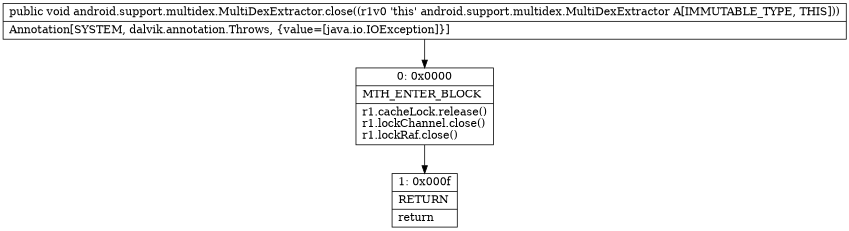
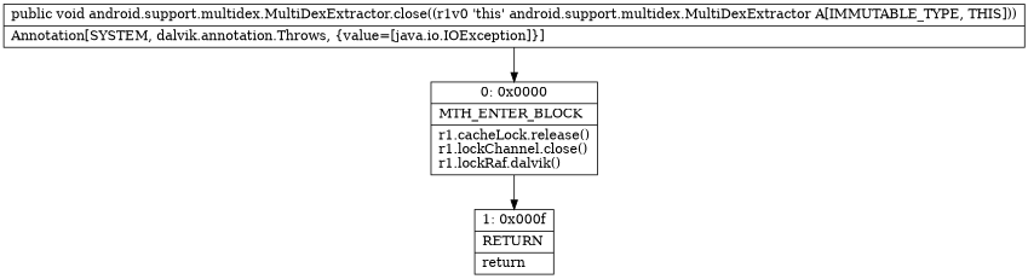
  digraph {
    node [shape=record]
-   n1 [label="{0\:\ 0x0000|MTH_ENTER_BLOCK\l|r1.cacheLock.release()\lr1.lockChannel.close()\lr1.lockRaf.close()\l}"]
+   n1 [label="{0\:\ 0x0000|MTH_ENTER_BLOCK\l|r1.cacheLock.release()\lr1.lockChannel.close()\lr1.lockRaf.dalvik()\l}"]
    n2 [label="{1\:\ 0x000f|RETURN\l|return\l}"]
    n3 [label="{public void android.support.multidex.MultiDexExtractor.close((r1v0 'this' android.support.multidex.MultiDexExtractor A[IMMUTABLE_TYPE, THIS]))  | Annotation[SYSTEM, dalvik.annotation.Throws, \{value=[java.io.IOException]\}]\l}"]
    n1 -> n2
    n3 -> n1
  }
